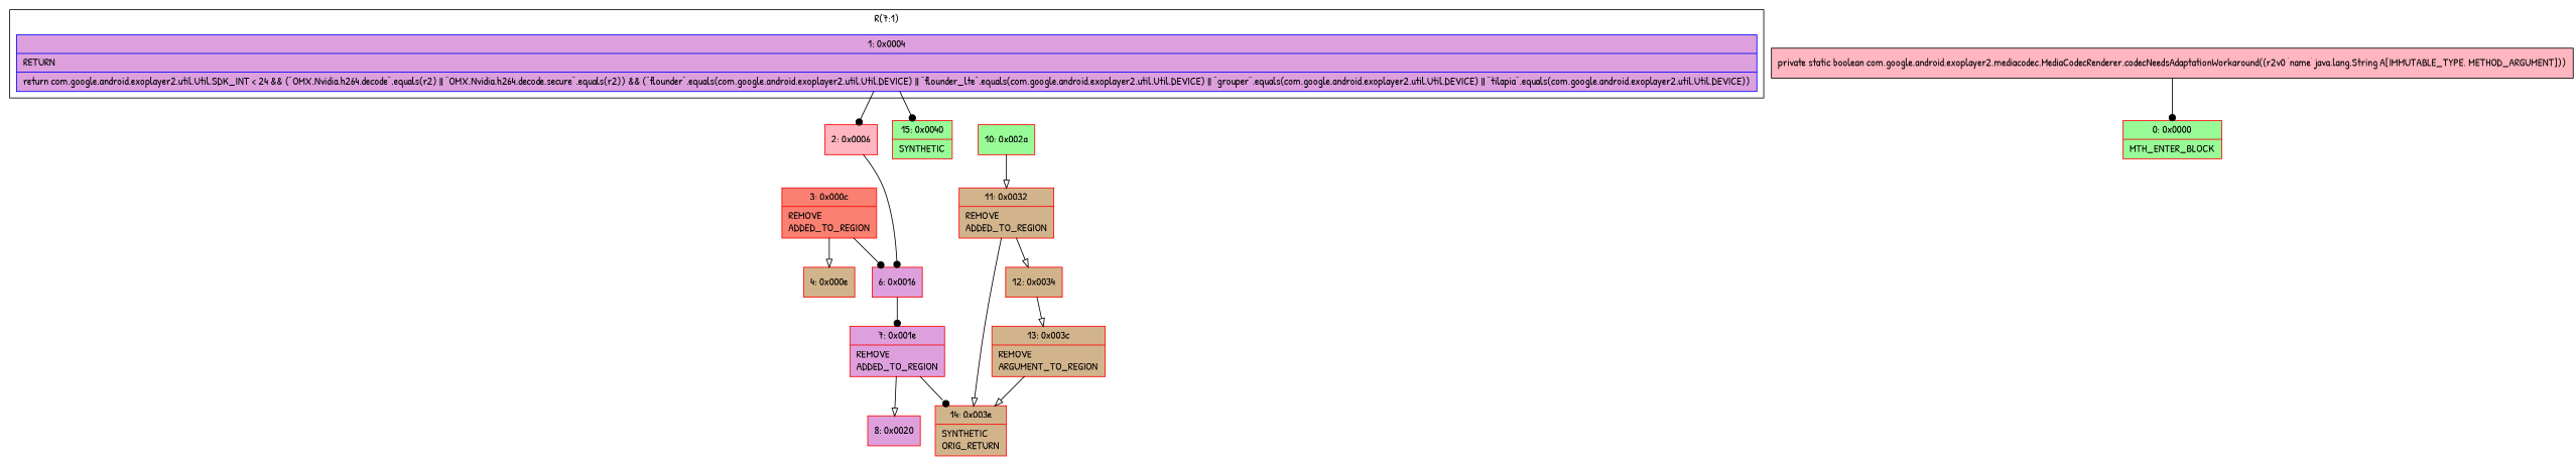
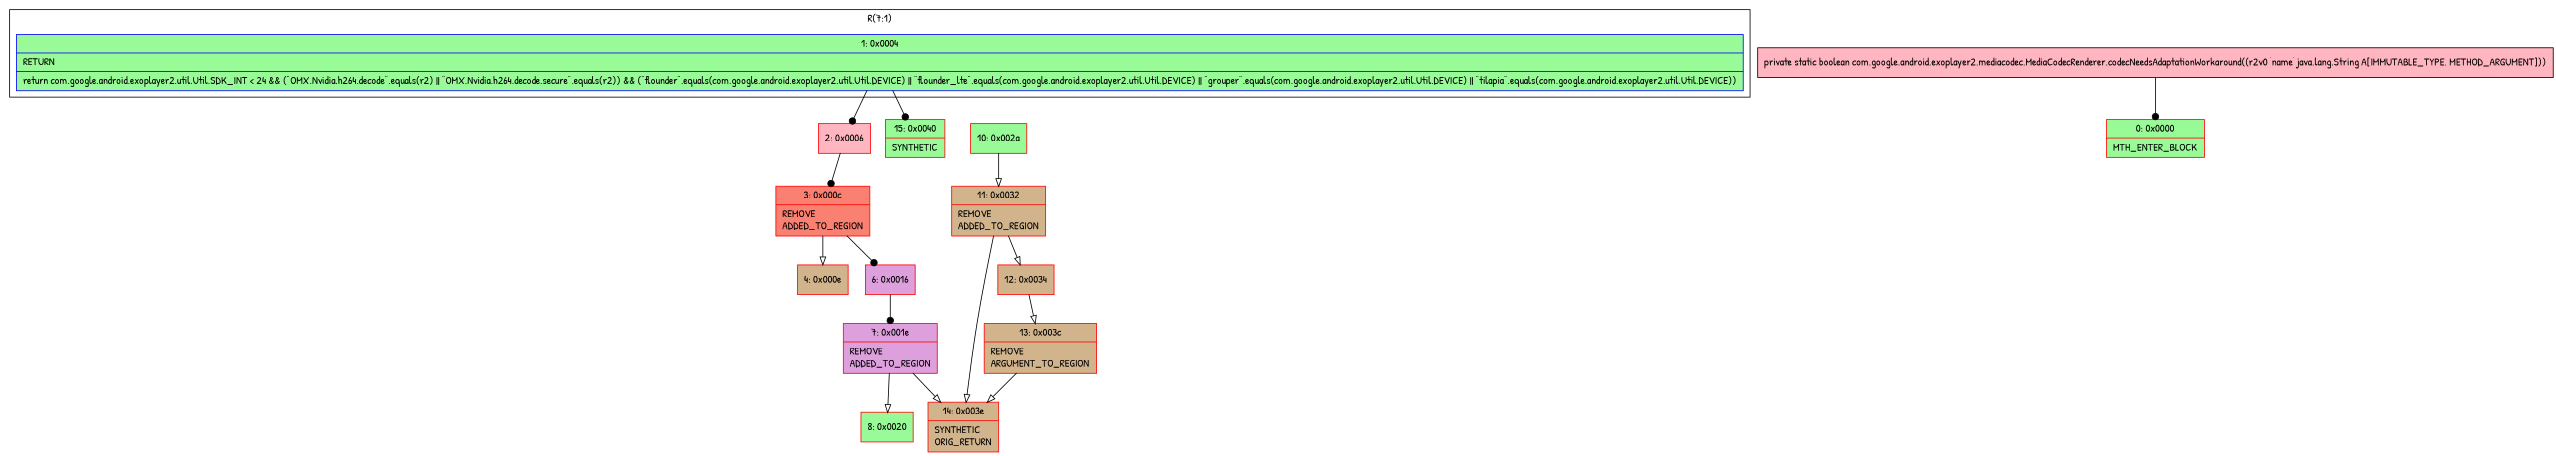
  digraph {
    fontname="Patrick Hand"
    node [color=red fillcolor=tan fontname="Patrick Hand" shape=record style=filled]
    edge [arrowhead=onormal fontname="Patrick Hand"]
-   n1 [color=blue fillcolor=plum label="{1\:\ 0x0004|RETURN\l|return com.google.android.exoplayer2.util.Util.SDK_INT \< 24 && (\"OMX.Nvidia.h264.decode\".equals(r2) \|\| \"OMX.Nvidia.h264.decode.secure\".equals(r2)) && (\"flounder\".equals(com.google.android.exoplayer2.util.Util.DEVICE) \|\| \"flounder_lte\".equals(com.google.android.exoplayer2.util.Util.DEVICE) \|\| \"grouper\".equals(com.google.android.exoplayer2.util.Util.DEVICE) \|\| \"tilapia\".equals(com.google.android.exoplayer2.util.Util.DEVICE))\l}"]
+   n1 [color=blue fillcolor=palegreen label="{1\:\ 0x0004|RETURN\l|return com.google.android.exoplayer2.util.Util.SDK_INT \< 24 && (\"OMX.Nvidia.h264.decode\".equals(r2) \|\| \"OMX.Nvidia.h264.decode.secure\".equals(r2)) && (\"flounder\".equals(com.google.android.exoplayer2.util.Util.DEVICE) \|\| \"flounder_lte\".equals(com.google.android.exoplayer2.util.Util.DEVICE) \|\| \"grouper\".equals(com.google.android.exoplayer2.util.Util.DEVICE) \|\| \"tilapia\".equals(com.google.android.exoplayer2.util.Util.DEVICE))\l}"]
    n2 [fillcolor=lightpink label="{2\:\ 0x0006}"]
    n3 [fillcolor=palegreen label="{15\:\ 0x0040|SYNTHETIC\l}"]
    n4 [fillcolor=salmon label="{3\:\ 0x000c|REMOVE\lADDED_TO_REGION\l}"]
    n5 [fillcolor=palegreen label="{0\:\ 0x0000|MTH_ENTER_BLOCK\l}"]
    n6 [label="{4\:\ 0x000e}"]
    n7 [fillcolor=plum label="{6\:\ 0x0016}"]
    n8 [fillcolor=plum label="{7\:\ 0x001e|REMOVE\lADDED_TO_REGION\l}"]
-   n9 [fillcolor=plum label="{8\:\ 0x0020}"]
+   n9 [fillcolor=palegreen label="{8\:\ 0x0020}"]
    n10 [label="{14\:\ 0x003e|SYNTHETIC\lORIG_RETURN\l}"]
    n11 [fillcolor=palegreen label="{10\:\ 0x002a}"]
    n12 [label="{11\:\ 0x0032|REMOVE\lADDED_TO_REGION\l}"]
    n13 [label="{12\:\ 0x0034}"]
    n14 [label="{13\:\ 0x003c|REMOVE\lARGUMENT_TO_REGION\l}"]
    n15 [fillcolor=lightpink label="{private static boolean com.google.android.exoplayer2.mediacodec.MediaCodecRenderer.codecNeedsAdaptationWorkaround((r2v0 'name' java.lang.String A[IMMUTABLE_TYPE, METHOD_ARGUMENT])) }" color=""]
    subgraph cluster_1 {
      label="R(7:1)"
      n1
    }
    n1 -> n2 [arrowhead=dot]
    n1 -> n3 [arrowhead=dot]
-   n2 -> n7 [arrowhead=dot]
+   n2 -> n4 [arrowhead=dot]
    n4 -> n6
    n4 -> n7 [arrowhead=dot]
    n7 -> n8 [arrowhead=dot]
    n8 -> n9
-   n8 -> n10 [arrowhead=dot]
+   n8 -> n10
    n11 -> n12
    n12 -> n10
    n12 -> n13
    n13 -> n14
    n14 -> n10
    n15 -> n5 [arrowhead=dot]
  }
